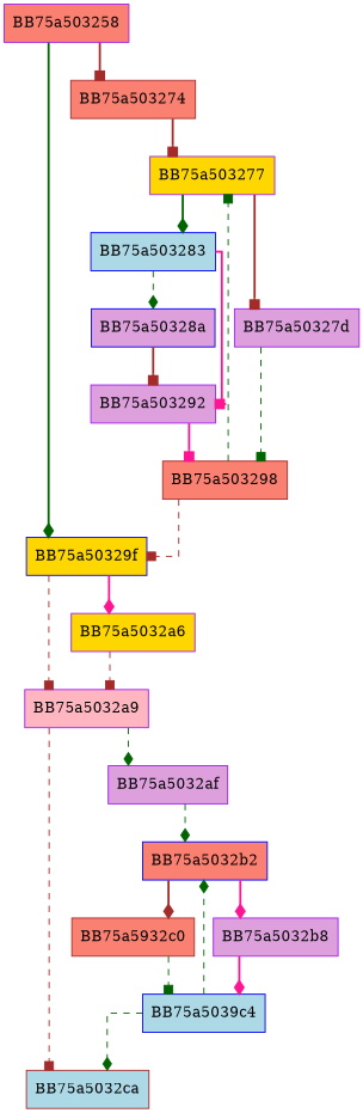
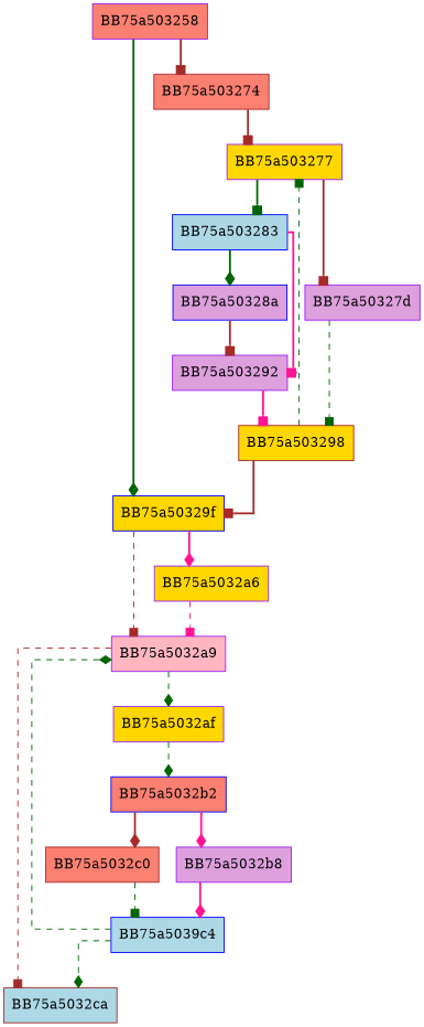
  digraph {
    splines=ortho
    node [color=purple fillcolor=plum shape=box style=filled]
    edge [arrowhead=box color=darkgreen style=bold]
    BB75a503258 [fillcolor=salmon]
    BB75a50329f [color=blue fillcolor=gold]
    BB75a503274 [color=brown fillcolor=salmon]
    BB75a5032a9 [fillcolor=lightpink]
    BB75a5032a6 [fillcolor=gold]
    BB75a503277 [fillcolor=gold]
    BB75a5032ca [color=brown fillcolor=lightblue]
-   BB75a5032af
+   BB75a5032af [fillcolor=gold]
    BB75a503283 [color=blue fillcolor=lightblue]
    BB75a50327d
    BB75a503292
    BB75a50328a [color=blue]
-   BB75a503298 [color=brown fillcolor=salmon]
+   BB75a503298 [color=brown fillcolor=gold]
    BB75a5032b2 [color=blue fillcolor=salmon]
-   BB75a5032c0 [color=brown fillcolor=salmon label=BB75a5932c0]
+   BB75a5032c0 [color=brown fillcolor=salmon]
    BB75a5032b8
    n17 [color=blue fillcolor=lightblue label=BB75a5039c4]
    BB75a503258 -> BB75a50329f [arrowhead=diamond]
    BB75a503258 -> BB75a503274 [color=brown]
    BB75a50329f -> BB75a5032a9 [color=brown style=dashed]
    BB75a50329f -> BB75a5032a6 [arrowhead=diamond color=deeppink]
    BB75a503274 -> BB75a503277 [color=brown]
    BB75a5032a9 -> BB75a5032ca [color=brown style=dashed]
    BB75a5032a9 -> BB75a5032af [arrowhead=diamond style=dashed]
-   BB75a5032a6 -> BB75a5032a9 [color=brown style=dashed]
-   BB75a503277 -> BB75a503283 [arrowhead=diamond]
+   BB75a5032a6 -> BB75a5032a9 [color=deeppink style=dashed]
+   BB75a503277 -> BB75a503283
    BB75a503277 -> BB75a50327d [color=brown]
    BB75a5032af -> BB75a5032b2 [arrowhead=diamond style=dashed]
    BB75a503283 -> BB75a503292 [color=deeppink]
-   BB75a503283 -> BB75a50328a [arrowhead=diamond style=dashed]
+   BB75a503283 -> BB75a50328a [arrowhead=diamond]
    BB75a50327d -> BB75a503298 [style=dashed]
    BB75a503292 -> BB75a503298 [color=deeppink]
    BB75a50328a -> BB75a503292 [color=brown]
-   BB75a503298 -> BB75a50329f [color=brown style=dashed]
+   BB75a503298 -> BB75a50329f [color=brown]
    BB75a503298 -> BB75a503277 [style=dashed]
    BB75a5032b2 -> BB75a5032c0 [arrowhead=diamond color=brown]
    BB75a5032b2 -> BB75a5032b8 [arrowhead=diamond color=deeppink]
    BB75a5032c0 -> n17 [style=dashed]
    BB75a5032b8 -> n17 [arrowhead=diamond color=deeppink]
    n17 -> BB75a5032ca [arrowhead=diamond style=dashed]
-   n17 -> BB75a5032b2 [arrowhead=diamond style=dashed]
+   n17 -> BB75a5032a9 [arrowhead=diamond style=dashed]
  }
